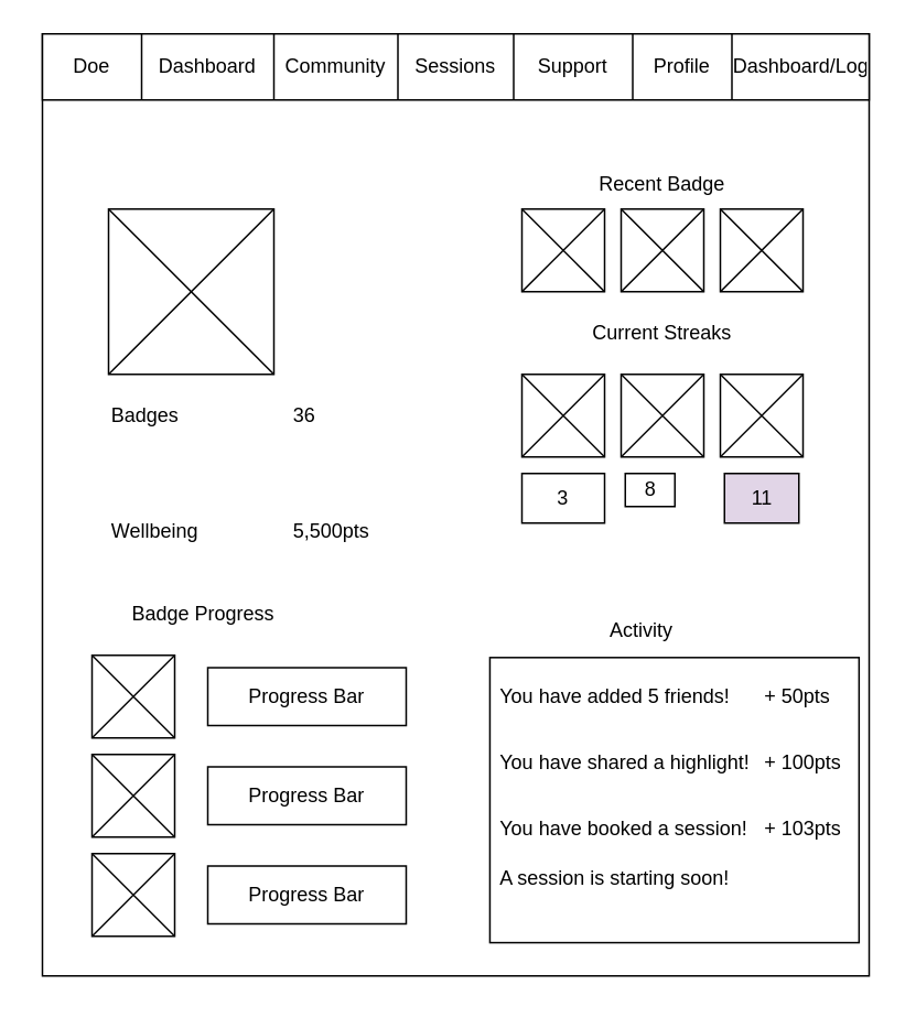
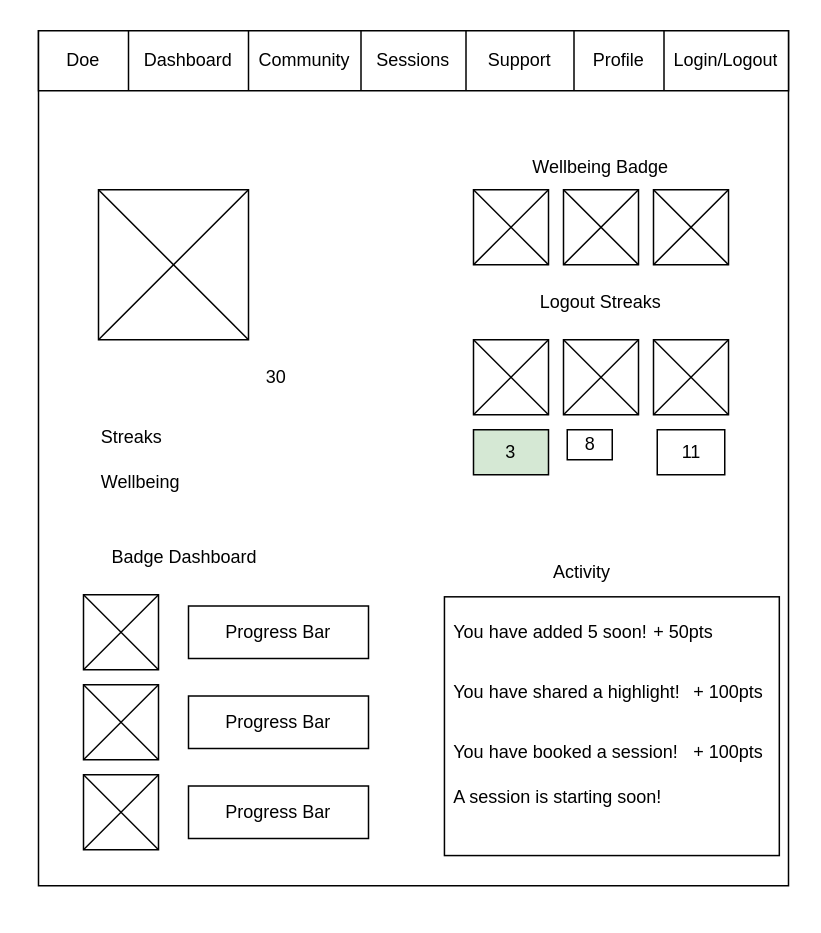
  <mxCell id="0" />
  <mxCell id="1" parent="0" />
  <mxCell id="2" value="" style="group" vertex="1" connectable="0" parent="1"><mxGeometry x="315" y="136" width="210" height="464" as="geometry" /></mxCell>
  <mxCell id="3" value="" style="whiteSpace=wrap;html=1;aspect=fixed;" vertex="1" parent="2"><mxGeometry width="50" height="50" as="geometry" /></mxCell>
  <mxCell id="4" style="rounded=0;orthogonalLoop=1;jettySize=auto;html=1;exitX=0;exitY=0;exitDx=0;exitDy=0;entryX=1;entryY=1;entryDx=0;entryDy=0;endArrow=none;endFill=0;" edge="1" parent="2" source="3" target="3"><mxGeometry relative="1" as="geometry" /></mxCell>
  <mxCell id="5" style="rounded=0;orthogonalLoop=1;jettySize=auto;html=1;exitX=1;exitY=0;exitDx=0;exitDy=0;entryX=0;entryY=1;entryDx=0;entryDy=0;endArrow=none;endFill=0;" edge="1" parent="2" source="3" target="3"><mxGeometry relative="1" as="geometry" /></mxCell>
  <mxCell id="6" value="" style="rounded=0;whiteSpace=wrap;html=1;rotation=0;" vertex="1" parent="2"><mxGeometry x="-290" y="-116" width="500" height="570" as="geometry" /></mxCell>
  <mxCell id="7" value="" style="group" vertex="1" connectable="0" parent="2"><mxGeometry y="-10" width="60" height="50" as="geometry" /></mxCell>
  <mxCell id="8" value="" style="whiteSpace=wrap;html=1;aspect=fixed;" vertex="1" parent="7"><mxGeometry width="50" height="50" as="geometry" /></mxCell>
  <mxCell id="9" style="rounded=0;orthogonalLoop=1;jettySize=auto;html=1;exitX=0;exitY=0;exitDx=0;exitDy=0;entryX=1;entryY=1;entryDx=0;entryDy=0;endArrow=none;endFill=0;" edge="1" parent="7" source="8" target="8"><mxGeometry relative="1" as="geometry" /></mxCell>
  <mxCell id="10" style="rounded=0;orthogonalLoop=1;jettySize=auto;html=1;exitX=1;exitY=0;exitDx=0;exitDy=0;entryX=0;entryY=1;entryDx=0;entryDy=0;endArrow=none;endFill=0;" edge="1" parent="7" source="8" target="8"><mxGeometry relative="1" as="geometry" /></mxCell>
  <mxCell id="11" value="" style="group" vertex="1" connectable="0" parent="2"><mxGeometry x="-250" y="-10" width="100" height="110" as="geometry" /></mxCell>
  <mxCell id="12" value="" style="whiteSpace=wrap;html=1;aspect=fixed;" vertex="1" parent="11"><mxGeometry width="100" height="100" as="geometry" /></mxCell>
  <mxCell id="13" style="rounded=0;orthogonalLoop=1;jettySize=auto;html=1;exitX=0;exitY=0;exitDx=0;exitDy=0;entryX=1;entryY=1;entryDx=0;entryDy=0;endArrow=none;endFill=0;" edge="1" parent="11" source="12" target="12"><mxGeometry relative="1" as="geometry" /></mxCell>
  <mxCell id="14" style="rounded=0;orthogonalLoop=1;jettySize=auto;html=1;exitX=1;exitY=0;exitDx=0;exitDy=0;entryX=0;entryY=1;entryDx=0;entryDy=0;endArrow=none;endFill=0;" edge="1" parent="11" source="12" target="12"><mxGeometry relative="1" as="geometry" /></mxCell>
- <mxCell id="15" value="36" style="text;html=1;align=left;verticalAlign=middle;whiteSpace=wrap;rounded=0;" vertex="1" parent="2"><mxGeometry x="-140" y="100" width="45" height="30" as="geometry" /></mxCell>
- <mxCell id="16" value="5,500pts" style="text;html=1;align=left;verticalAlign=middle;whiteSpace=wrap;rounded=0;" vertex="1" parent="2"><mxGeometry x="-140" y="170" width="45" height="30" as="geometry" /></mxCell>
- <mxCell id="17" value="Badges" style="text;html=1;align=left;verticalAlign=middle;whiteSpace=wrap;rounded=0;" vertex="1" parent="2"><mxGeometry x="-250" y="100" width="45" height="30" as="geometry" /></mxCell>
+ <mxCell id="15" value="30" style="text;html=1;align=left;verticalAlign=middle;whiteSpace=wrap;rounded=0;" vertex="1" parent="2"><mxGeometry x="-140" y="100" width="45" height="30" as="geometry" /></mxCell>
+ <mxCell id="18" value="Streaks" style="text;html=1;align=left;verticalAlign=middle;whiteSpace=wrap;rounded=0;" vertex="1" parent="2"><mxGeometry x="-250" y="140" width="45" height="30" as="geometry" /></mxCell>
  <mxCell id="19" value="Wellbeing" style="text;html=1;align=left;verticalAlign=middle;whiteSpace=wrap;rounded=0;" vertex="1" parent="2"><mxGeometry x="-250" y="170" width="45" height="30" as="geometry" /></mxCell>
  <mxCell id="20" value="" style="rounded=0;whiteSpace=wrap;html=1;rotation=90;" vertex="1" parent="2"><mxGeometry x="6" y="236" width="172.5" height="223.25" as="geometry" /></mxCell>
  <mxCell id="21" value="Activity" style="text;html=1;align=center;verticalAlign=middle;whiteSpace=wrap;rounded=0;" vertex="1" parent="2"><mxGeometry x="-30" y="230" width="205" height="30" as="geometry" /></mxCell>
- <mxCell id="22" value="You have added 5 friends!&lt;span style=&quot;white-space: pre;&quot;&gt;&#09;&lt;/span&gt;+ 50pts" style="text;html=1;align=left;verticalAlign=middle;whiteSpace=wrap;rounded=0;" vertex="1" parent="2"><mxGeometry x="-15" y="270" width="205" height="30" as="geometry" /></mxCell>
+ <mxCell id="22" value="You have added 5 soon!&lt;span style=&quot;white-space: pre;&quot;&gt;&#09;&lt;/span&gt;+ 50pts" style="text;html=1;align=left;verticalAlign=middle;whiteSpace=wrap;rounded=0;" vertex="1" parent="2"><mxGeometry x="-15" y="270" width="205" height="30" as="geometry" /></mxCell>
  <mxCell id="23" value="You have shared a highlight!&lt;span style=&quot;white-space: pre;&quot;&gt;&#09;&lt;/span&gt;+ 100pts" style="text;html=1;align=left;verticalAlign=middle;whiteSpace=wrap;rounded=0;" vertex="1" parent="2"><mxGeometry x="-15" y="310" width="225" height="30" as="geometry" /></mxCell>
- <mxCell id="24" value="You have booked a session!&lt;span style=&quot;white-space: pre;&quot;&gt;&#09;&lt;/span&gt;+ 103pts" style="text;html=1;align=left;verticalAlign=middle;whiteSpace=wrap;rounded=0;" vertex="1" parent="2"><mxGeometry x="-15" y="350" width="225" height="30" as="geometry" /></mxCell>
+ <mxCell id="24" value="You have booked a session!&lt;span style=&quot;white-space: pre;&quot;&gt;&#09;&lt;/span&gt;+ 100pts" style="text;html=1;align=left;verticalAlign=middle;whiteSpace=wrap;rounded=0;" vertex="1" parent="2"><mxGeometry x="-15" y="350" width="225" height="30" as="geometry" /></mxCell>
  <mxCell id="25" value="A session is starting soon!&lt;span style=&quot;white-space: pre;&quot;&gt;&#09;&lt;/span&gt;" style="text;html=1;align=left;verticalAlign=middle;whiteSpace=wrap;rounded=0;" vertex="1" parent="2"><mxGeometry x="-15" y="380" width="225" height="30" as="geometry" /></mxCell>
  <mxCell id="26" value="" style="shape=table;startSize=0;container=1;collapsible=0;childLayout=tableLayout;fontFamily=Arial;" vertex="1" parent="1"><mxGeometry x="25" y="20" width="500" height="40" as="geometry" /></mxCell>
  <mxCell id="27" value="" style="shape=tableRow;horizontal=0;startSize=0;swimlaneHead=0;swimlaneBody=0;strokeColor=inherit;top=0;left=0;bottom=0;right=0;collapsible=0;dropTarget=0;fillColor=none;points=[[0,0.5],[1,0.5]];portConstraint=eastwest;" vertex="1" parent="26"><mxGeometry width="500" height="40" as="geometry" /></mxCell>
  <mxCell id="28" value="Doe" style="shape=partialRectangle;html=1;whiteSpace=wrap;connectable=0;strokeColor=inherit;overflow=hidden;fillColor=none;top=0;left=0;bottom=0;right=0;pointerEvents=1;" vertex="1" parent="27"><mxGeometry width="60" height="40" as="geometry"><mxRectangle width="60" height="40" as="alternateBounds" /></mxGeometry></mxCell>
  <mxCell id="29" value="Dashboard" style="shape=partialRectangle;html=1;whiteSpace=wrap;connectable=0;strokeColor=inherit;overflow=hidden;fillColor=none;top=0;left=0;bottom=0;right=0;pointerEvents=1;" vertex="1" parent="27"><mxGeometry x="60" width="80" height="40" as="geometry"><mxRectangle width="80" height="40" as="alternateBounds" /></mxGeometry></mxCell>
  <mxCell id="30" value="Community" style="shape=partialRectangle;html=1;whiteSpace=wrap;connectable=0;strokeColor=inherit;overflow=hidden;fillColor=none;top=0;left=0;bottom=0;right=0;pointerEvents=1;" vertex="1" parent="27"><mxGeometry x="140" width="75" height="40" as="geometry"><mxRectangle width="75" height="40" as="alternateBounds" /></mxGeometry></mxCell>
  <mxCell id="31" value="Sessions" style="shape=partialRectangle;html=1;whiteSpace=wrap;connectable=0;strokeColor=inherit;overflow=hidden;fillColor=none;top=0;left=0;bottom=0;right=0;pointerEvents=1;" vertex="1" parent="27"><mxGeometry x="215" width="70" height="40" as="geometry"><mxRectangle width="70" height="40" as="alternateBounds" /></mxGeometry></mxCell>
  <mxCell id="32" value="Support" style="shape=partialRectangle;html=1;whiteSpace=wrap;connectable=0;strokeColor=inherit;overflow=hidden;fillColor=none;top=0;left=0;bottom=0;right=0;pointerEvents=1;" vertex="1" parent="27"><mxGeometry x="285" width="72" height="40" as="geometry"><mxRectangle width="72" height="40" as="alternateBounds" /></mxGeometry></mxCell>
  <mxCell id="33" value="Profile" style="shape=partialRectangle;html=1;whiteSpace=wrap;connectable=0;strokeColor=inherit;overflow=hidden;fillColor=none;top=0;left=0;bottom=0;right=0;pointerEvents=1;opacity=0;" vertex="1" parent="27"><mxGeometry x="357" width="60" height="40" as="geometry"><mxRectangle width="60" height="40" as="alternateBounds" /></mxGeometry></mxCell>
- <mxCell id="34" value="Dashboard/Logout" style="shape=partialRectangle;html=1;whiteSpace=wrap;connectable=0;strokeColor=inherit;overflow=hidden;fillColor=none;top=0;left=0;bottom=0;right=0;pointerEvents=1;" vertex="1" parent="27"><mxGeometry x="417" width="83" height="40" as="geometry"><mxRectangle width="83" height="40" as="alternateBounds" /></mxGeometry></mxCell>
- <mxCell id="35" value="Recent Badge" style="text;html=1;align=center;verticalAlign=middle;whiteSpace=wrap;rounded=0;" vertex="1" parent="1"><mxGeometry x="325" y="96" width="150" height="30" as="geometry" /></mxCell>
- <mxCell id="36" value="Current Streaks" style="text;html=1;align=center;verticalAlign=middle;whiteSpace=wrap;rounded=0;" vertex="1" parent="1"><mxGeometry x="325" y="186" width="150" height="30" as="geometry" /></mxCell>
+ <mxCell id="34" value="Login/Logout" style="shape=partialRectangle;html=1;whiteSpace=wrap;connectable=0;strokeColor=inherit;overflow=hidden;fillColor=none;top=0;left=0;bottom=0;right=0;pointerEvents=1;" vertex="1" parent="27"><mxGeometry x="417" width="83" height="40" as="geometry"><mxRectangle width="83" height="40" as="alternateBounds" /></mxGeometry></mxCell>
+ <mxCell id="35" value="Wellbeing Badge" style="text;html=1;align=center;verticalAlign=middle;whiteSpace=wrap;rounded=0;" vertex="1" parent="1"><mxGeometry x="325" y="96" width="150" height="30" as="geometry" /></mxCell>
+ <mxCell id="36" value="Logout Streaks" style="text;html=1;align=center;verticalAlign=middle;whiteSpace=wrap;rounded=0;" vertex="1" parent="1"><mxGeometry x="325" y="186" width="150" height="30" as="geometry" /></mxCell>
  <mxCell id="37" value="" style="group" vertex="1" connectable="0" parent="1"><mxGeometry x="55" y="396" width="50" height="50" as="geometry" /></mxCell>
  <mxCell id="38" value="" style="whiteSpace=wrap;html=1;aspect=fixed;" vertex="1" parent="37"><mxGeometry width="50" height="50" as="geometry" /></mxCell>
  <mxCell id="39" style="rounded=0;orthogonalLoop=1;jettySize=auto;html=1;exitX=0;exitY=0;exitDx=0;exitDy=0;entryX=1;entryY=1;entryDx=0;entryDy=0;endArrow=none;endFill=0;" edge="1" parent="37" source="38" target="38"><mxGeometry relative="1" as="geometry" /></mxCell>
  <mxCell id="40" style="rounded=0;orthogonalLoop=1;jettySize=auto;html=1;exitX=1;exitY=0;exitDx=0;exitDy=0;entryX=0;entryY=1;entryDx=0;entryDy=0;endArrow=none;endFill=0;" edge="1" parent="37" source="38" target="38"><mxGeometry relative="1" as="geometry" /></mxCell>
  <mxCell id="41" value="" style="group" vertex="1" connectable="0" parent="1"><mxGeometry x="375" y="126" width="60" height="50" as="geometry" /></mxCell>
  <mxCell id="42" value="" style="whiteSpace=wrap;html=1;aspect=fixed;" vertex="1" parent="41"><mxGeometry width="50" height="50" as="geometry" /></mxCell>
  <mxCell id="43" style="rounded=0;orthogonalLoop=1;jettySize=auto;html=1;exitX=0;exitY=0;exitDx=0;exitDy=0;entryX=1;entryY=1;entryDx=0;entryDy=0;endArrow=none;endFill=0;" edge="1" parent="41" source="42" target="42"><mxGeometry relative="1" as="geometry" /></mxCell>
  <mxCell id="44" style="rounded=0;orthogonalLoop=1;jettySize=auto;html=1;exitX=1;exitY=0;exitDx=0;exitDy=0;entryX=0;entryY=1;entryDx=0;entryDy=0;endArrow=none;endFill=0;" edge="1" parent="41" source="42" target="42"><mxGeometry relative="1" as="geometry" /></mxCell>
  <mxCell id="45" value="" style="group" vertex="1" connectable="0" parent="1"><mxGeometry x="435" y="126" width="60" height="50" as="geometry" /></mxCell>
  <mxCell id="46" value="" style="whiteSpace=wrap;html=1;aspect=fixed;" vertex="1" parent="45"><mxGeometry width="50" height="50" as="geometry" /></mxCell>
  <mxCell id="47" style="rounded=0;orthogonalLoop=1;jettySize=auto;html=1;exitX=0;exitY=0;exitDx=0;exitDy=0;entryX=1;entryY=1;entryDx=0;entryDy=0;endArrow=none;endFill=0;" edge="1" parent="45" source="46" target="46"><mxGeometry relative="1" as="geometry" /></mxCell>
  <mxCell id="48" style="rounded=0;orthogonalLoop=1;jettySize=auto;html=1;exitX=1;exitY=0;exitDx=0;exitDy=0;entryX=0;entryY=1;entryDx=0;entryDy=0;endArrow=none;endFill=0;" edge="1" parent="45" source="46" target="46"><mxGeometry relative="1" as="geometry" /></mxCell>
  <mxCell id="49" value="" style="group" vertex="1" connectable="0" parent="1"><mxGeometry x="315" y="226" width="50" height="50" as="geometry" /></mxCell>
  <mxCell id="50" value="" style="whiteSpace=wrap;html=1;aspect=fixed;" vertex="1" parent="49"><mxGeometry width="50" height="50" as="geometry" /></mxCell>
  <mxCell id="51" style="rounded=0;orthogonalLoop=1;jettySize=auto;html=1;exitX=0;exitY=0;exitDx=0;exitDy=0;entryX=1;entryY=1;entryDx=0;entryDy=0;endArrow=none;endFill=0;" edge="1" parent="49" source="50" target="50"><mxGeometry relative="1" as="geometry" /></mxCell>
  <mxCell id="52" style="rounded=0;orthogonalLoop=1;jettySize=auto;html=1;exitX=1;exitY=0;exitDx=0;exitDy=0;entryX=0;entryY=1;entryDx=0;entryDy=0;endArrow=none;endFill=0;" edge="1" parent="49" source="50" target="50"><mxGeometry relative="1" as="geometry" /></mxCell>
  <mxCell id="53" value="" style="group" vertex="1" connectable="0" parent="1"><mxGeometry x="375" y="226" width="50" height="50" as="geometry" /></mxCell>
  <mxCell id="54" value="" style="whiteSpace=wrap;html=1;aspect=fixed;" vertex="1" parent="53"><mxGeometry width="50" height="50" as="geometry" /></mxCell>
  <mxCell id="55" style="rounded=0;orthogonalLoop=1;jettySize=auto;html=1;exitX=0;exitY=0;exitDx=0;exitDy=0;entryX=1;entryY=1;entryDx=0;entryDy=0;endArrow=none;endFill=0;" edge="1" parent="53" source="54" target="54"><mxGeometry relative="1" as="geometry" /></mxCell>
  <mxCell id="56" style="rounded=0;orthogonalLoop=1;jettySize=auto;html=1;exitX=1;exitY=0;exitDx=0;exitDy=0;entryX=0;entryY=1;entryDx=0;entryDy=0;endArrow=none;endFill=0;" edge="1" parent="53" source="54" target="54"><mxGeometry relative="1" as="geometry" /></mxCell>
  <mxCell id="57" value="" style="group" vertex="1" connectable="0" parent="1"><mxGeometry x="435" y="226" width="50" height="50" as="geometry" /></mxCell>
  <mxCell id="58" value="" style="whiteSpace=wrap;html=1;aspect=fixed;" vertex="1" parent="57"><mxGeometry width="50" height="50" as="geometry" /></mxCell>
  <mxCell id="59" style="rounded=0;orthogonalLoop=1;jettySize=auto;html=1;exitX=0;exitY=0;exitDx=0;exitDy=0;entryX=1;entryY=1;entryDx=0;entryDy=0;endArrow=none;endFill=0;" edge="1" parent="57" source="58" target="58"><mxGeometry relative="1" as="geometry" /></mxCell>
  <mxCell id="60" style="rounded=0;orthogonalLoop=1;jettySize=auto;html=1;exitX=1;exitY=0;exitDx=0;exitDy=0;entryX=0;entryY=1;entryDx=0;entryDy=0;endArrow=none;endFill=0;" edge="1" parent="57" source="58" target="58"><mxGeometry relative="1" as="geometry" /></mxCell>
- <mxCell id="61" value="3" style="rounded=0;whiteSpace=wrap;html=1;" vertex="1" parent="1"><mxGeometry x="315" y="286" width="50" height="30" as="geometry" /></mxCell>
+ <mxCell id="61" value="3" style="rounded=0;whiteSpace=wrap;html=1;fillColor=#d5e8d4;" vertex="1" parent="1"><mxGeometry x="315" y="286" width="50" height="30" as="geometry" /></mxCell>
  <mxCell id="62" value="8" style="rounded=0;whiteSpace=wrap;html=1;" vertex="1" parent="1"><mxGeometry x="377.5" y="286" width="30" height="20" as="geometry" /></mxCell>
- <mxCell id="63" value="11" style="rounded=0;whiteSpace=wrap;html=1;fillColor=#e1d5e7;" vertex="1" parent="1"><mxGeometry x="437.5" y="286" width="45" height="30" as="geometry" /></mxCell>
- <mxCell id="64" value="Badge Progress" style="text;html=1;align=center;verticalAlign=middle;whiteSpace=wrap;rounded=0;" vertex="1" parent="1"><mxGeometry x="20" y="356" width="205" height="30" as="geometry" /></mxCell>
+ <mxCell id="63" value="11" style="rounded=0;whiteSpace=wrap;html=1;" vertex="1" parent="1"><mxGeometry x="437.5" y="286" width="45" height="30" as="geometry" /></mxCell>
+ <mxCell id="64" value="Badge Dashboard" style="text;html=1;align=center;verticalAlign=middle;whiteSpace=wrap;rounded=0;" vertex="1" parent="1"><mxGeometry x="20" y="356" width="205" height="30" as="geometry" /></mxCell>
  <mxCell id="65" value="Progress Bar" style="rounded=0;whiteSpace=wrap;html=1;" vertex="1" parent="1"><mxGeometry x="125" y="403.5" width="120" height="35" as="geometry" /></mxCell>
  <mxCell id="66" value="" style="group" vertex="1" connectable="0" parent="1"><mxGeometry x="55" y="456" width="50" height="50" as="geometry" /></mxCell>
  <mxCell id="67" value="" style="whiteSpace=wrap;html=1;aspect=fixed;" vertex="1" parent="66"><mxGeometry width="50" height="50" as="geometry" /></mxCell>
  <mxCell id="68" style="rounded=0;orthogonalLoop=1;jettySize=auto;html=1;exitX=0;exitY=0;exitDx=0;exitDy=0;entryX=1;entryY=1;entryDx=0;entryDy=0;endArrow=none;endFill=0;" edge="1" parent="66" source="67" target="67"><mxGeometry relative="1" as="geometry" /></mxCell>
  <mxCell id="69" style="rounded=0;orthogonalLoop=1;jettySize=auto;html=1;exitX=1;exitY=0;exitDx=0;exitDy=0;entryX=0;entryY=1;entryDx=0;entryDy=0;endArrow=none;endFill=0;" edge="1" parent="66" source="67" target="67"><mxGeometry relative="1" as="geometry" /></mxCell>
  <mxCell id="70" value="Progress Bar" style="rounded=0;whiteSpace=wrap;html=1;" vertex="1" parent="1"><mxGeometry x="125" y="463.5" width="120" height="35" as="geometry" /></mxCell>
  <mxCell id="71" value="Progress Bar" style="rounded=0;whiteSpace=wrap;html=1;" vertex="1" parent="1"><mxGeometry x="125" y="523.5" width="120" height="35" as="geometry" /></mxCell>
  <mxCell id="72" value="" style="group" vertex="1" connectable="0" parent="1"><mxGeometry x="55" y="516" width="50" height="50" as="geometry" /></mxCell>
  <mxCell id="73" value="" style="whiteSpace=wrap;html=1;aspect=fixed;" vertex="1" parent="72"><mxGeometry width="50" height="50" as="geometry" /></mxCell>
  <mxCell id="74" style="rounded=0;orthogonalLoop=1;jettySize=auto;html=1;exitX=0;exitY=0;exitDx=0;exitDy=0;entryX=1;entryY=1;entryDx=0;entryDy=0;endArrow=none;endFill=0;" edge="1" parent="72" source="73" target="73"><mxGeometry relative="1" as="geometry" /></mxCell>
  <mxCell id="75" style="rounded=0;orthogonalLoop=1;jettySize=auto;html=1;exitX=1;exitY=0;exitDx=0;exitDy=0;entryX=0;entryY=1;entryDx=0;entryDy=0;endArrow=none;endFill=0;" edge="1" parent="72" source="73" target="73"><mxGeometry relative="1" as="geometry" /></mxCell>
